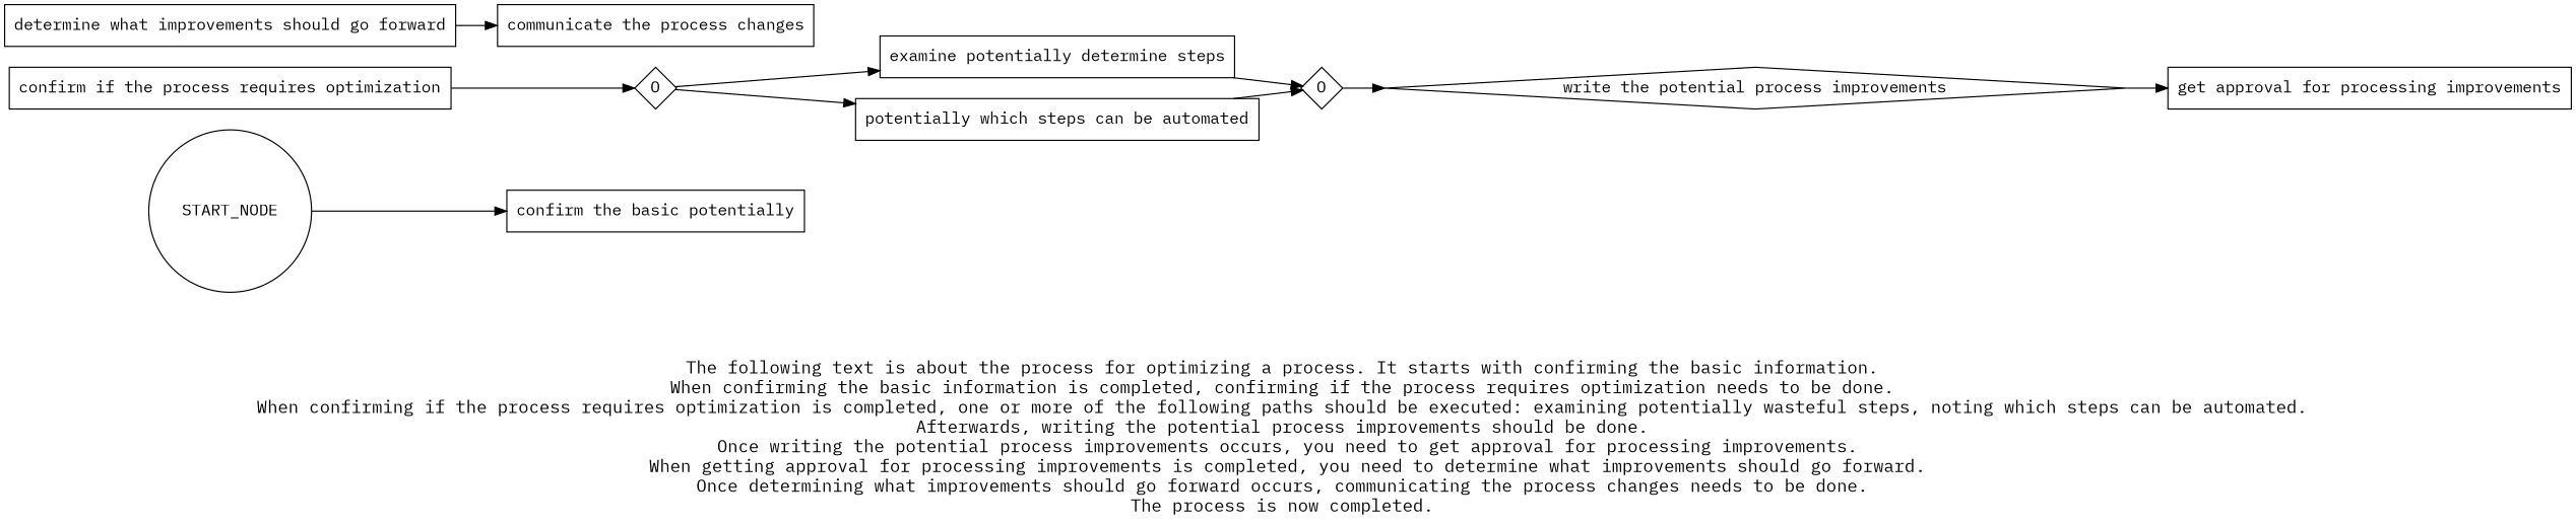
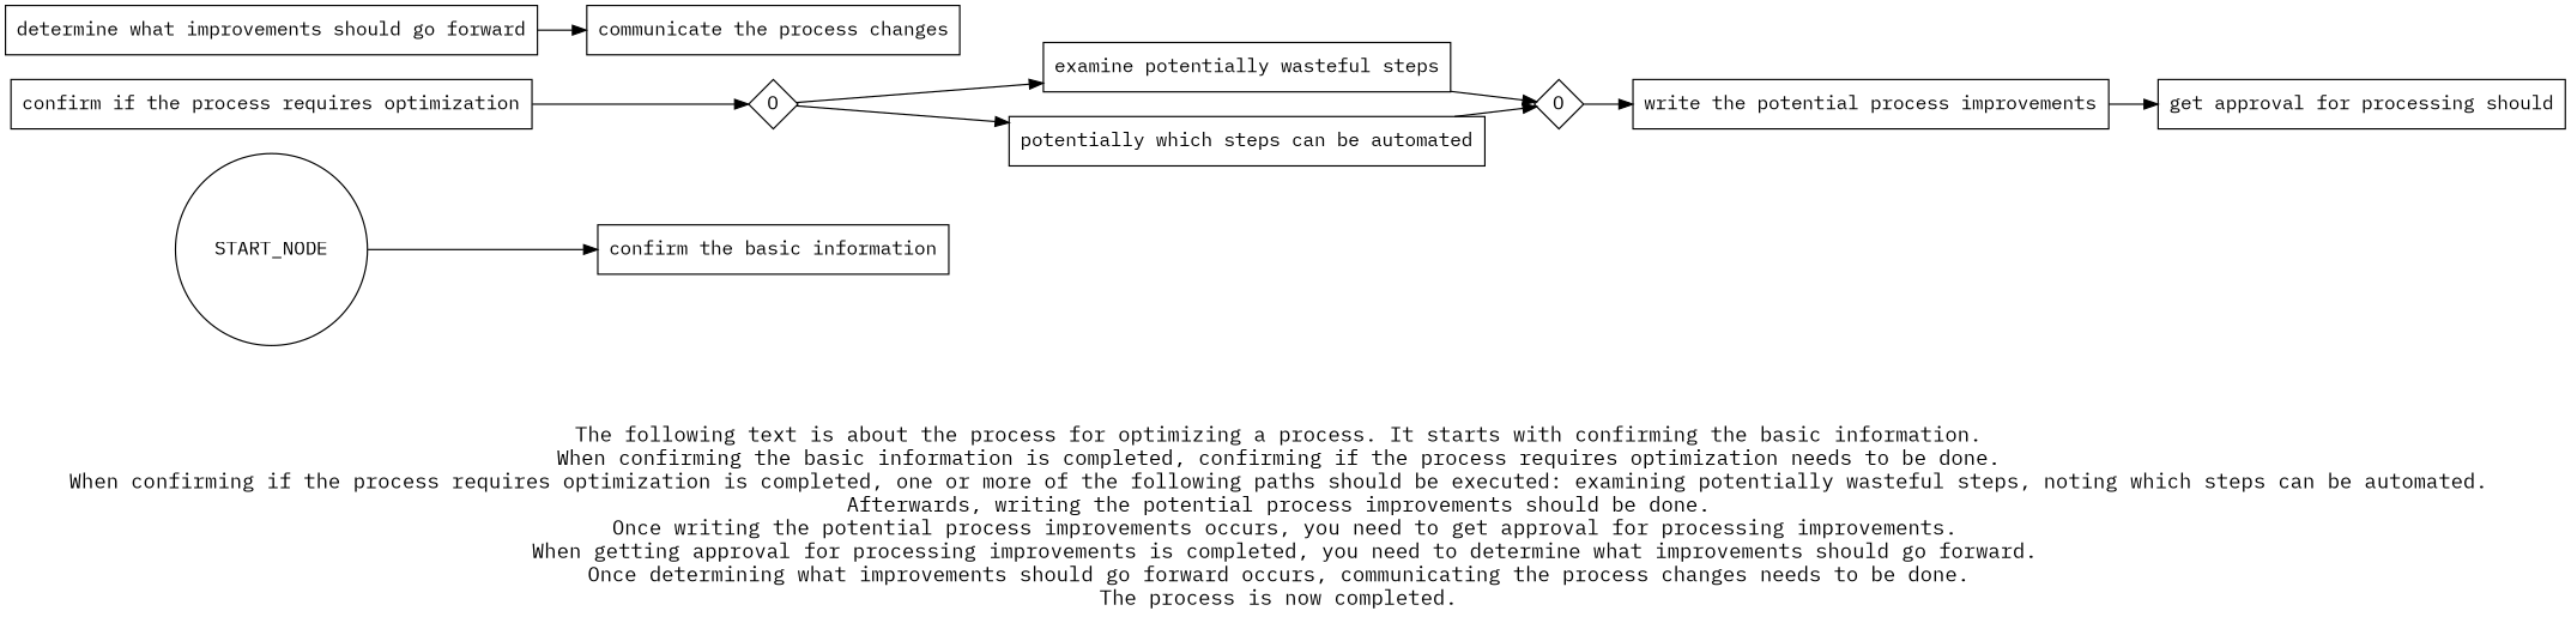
  digraph {
    fontname="IBM Plex Mono"
    fontsize=15
    label="\n\n\nThe following text is about the process for optimizing a process. It starts with confirming the basic information. \nWhen confirming the basic information is completed, confirming if the process requires optimization needs to be done. \nWhen confirming if the process requires optimization is completed, one or more of the following paths should be executed: examining potentially wasteful steps, noting which steps can be automated. \nAfterwards, writing the potential process improvements should be done. \nOnce writing the potential process improvements occurs, you need to get approval for processing improvements.\nWhen getting approval for processing improvements is completed, you need to determine what improvements should go forward.\nOnce determining what improvements should go forward occurs, communicating the process changes needs to be done. \nThe process is now completed. \n"
    rankdir=LR
    node [fontname="IBM Plex Mono" shape=box]
    edge [fontname="IBM Plex Mono"]
-   "confirm the basic information" [label="confirm the basic potentially"]
+   "confirm the basic information"
    "confirm if the process requires optimization"
    n3 [fixedsize=true label=O shape=diamond width=0.5]
-   "examine potentially wasteful steps" [label="examine potentially determine steps"]
+   "examine potentially wasteful steps"
    n5 [label="potentially which steps can be automated"]
    n6 [fixedsize=true label=O shape=diamond width=0.5]
-   "write the potential process improvements" [shape=diamond]
-   "get approval for processing improvements"
+   "write the potential process improvements"
+   "get approval for processing improvements" [label="get approval for processing should"]
    "determine what improvements should go forward"
    "communicate the process changes"
    START_NODE [shape=circle width=0.3]
    subgraph sub_1 {
      "confirm the basic information"
      "confirm if the process requires optimization"
      n3
      "examine potentially wasteful steps"
      n5
      n6
      "write the potential process improvements"
      "get approval for processing improvements"
      "determine what improvements should go forward"
      "communicate the process changes"
    }
    "confirm if the process requires optimization" -> n3
    n3 -> "examine potentially wasteful steps"
    n3 -> n5
    "examine potentially wasteful steps" -> n6
    n5 -> n6
    n6 -> "write the potential process improvements"
    "write the potential process improvements" -> "get approval for processing improvements"
    "determine what improvements should go forward" -> "communicate the process changes"
    START_NODE -> "confirm the basic information"
  }
